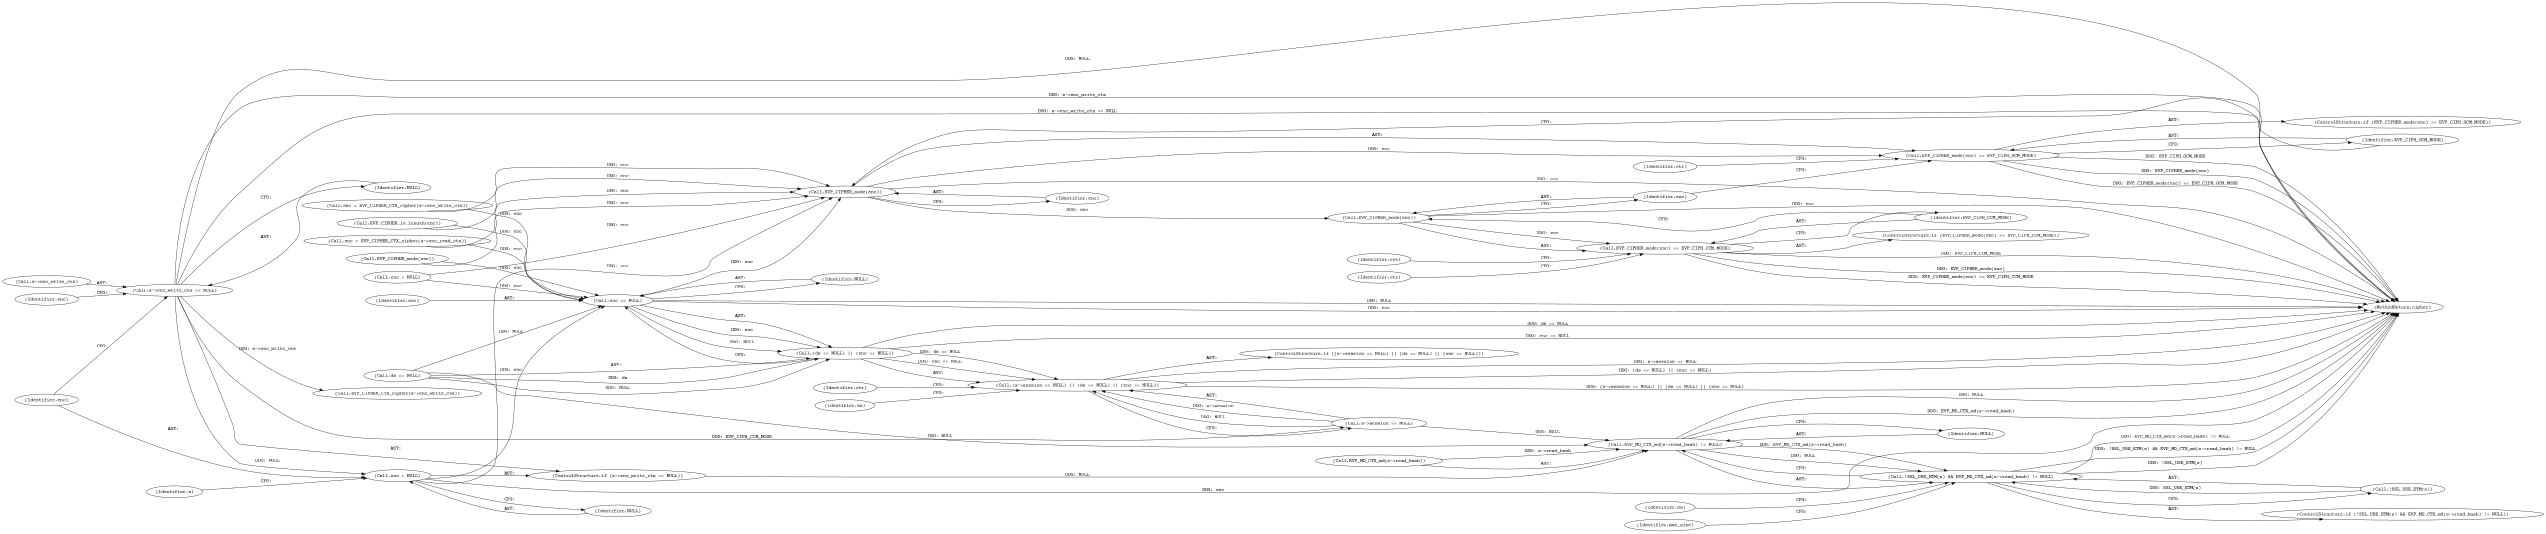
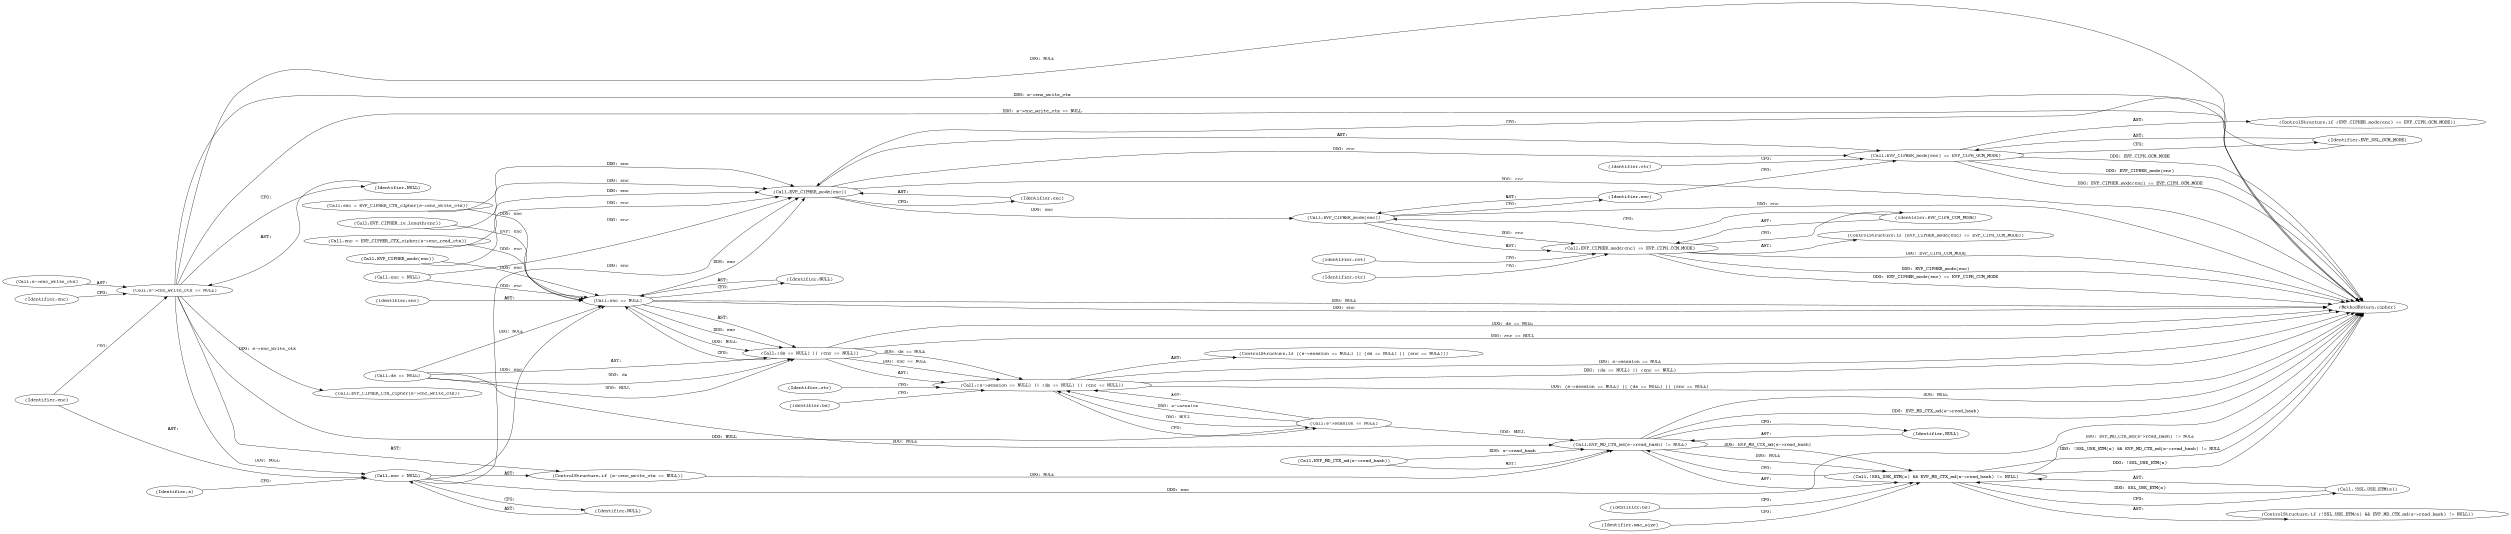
  digraph {
    fontname="Courier Prime"
    rankdir=LR
    node [fontname="Courier Prime"]
    edge [fontname="Courier Prime"]
    n1 [label="(Call,enc = NULL)"]
    n2 [label="(Call,enc == NULL)"]
    n3 [label="(Call,EVP_CIPHER_mode(enc))"]
    n4 [label="(Identifier,NULL)"]
    n5 [label="(MethodReturn,cipher)"]
    n6 [label="(ControlStructure,if (s->enc_write_ctx == NULL))"]
    n7 [label="(Call,(ds == NULL) || (enc == NULL))"]
    n8 [label="(Identifier,NULL)"]
    n9 [label="(Call,EVP_CIPHER_mode(enc) == EVP_CIPH_GCM_MODE)"]
    n10 [label="(Call,EVP_CIPHER_mode(enc))"]
    n11 [label="(Identifier,enc)"]
    n12 [label="(Call,EVP_MD_CTX_md(s->read_hash) != NULL)"]
    n13 [label="(Call,s->enc_write_ctx == NULL)"]
    n14 [label="(Call,EVP_CIPHER_CTX_cipher(s->enc_write_ctx))"]
    n15 [label="(Call,s->session == NULL)"]
    n16 [label="(Identifier,NULL)"]
    n17 [label="(Call,(s->session == NULL) || (ds == NULL) || (enc == NULL))"]
    n18 [label="(Call,!SSL_USE_ETM(s) && EVP_MD_CTX_md(s->read_hash) != NULL)"]
    n19 [label="(Identifier,NULL)"]
    n20 [label="(ControlStructure,if ((s->session == NULL) || (ds == NULL) || (enc == NULL)))"]
    n21 [label="(Call,ds == NULL)"]
    n22 [label="(ControlStructure,if (EVP_CIPHER_mode(enc) == EVP_CIPH_GCM_MODE))"]
-   n23 [label="(Identifier,EVP_CIPH_GCM_MODE)"]
+   n23 [label="(Identifier,EVP_SSL_GCM_MODE)"]
    n24 [label="(Call,EVP_CIPHER_mode(enc) == EVP_CIPH_CCM_MODE)"]
    n25 [label="(Identifier,enc)"]
    n26 [label="(ControlStructure,if (EVP_CIPHER_mode(enc) == EVP_CIPH_CCM_MODE))"]
    n27 [label="(Identifier,EVP_CIPH_CCM_MODE)"]
    n28 [label="(Call,!SSL_USE_ETM(s))"]
    n29 [label="(ControlStructure,if (!SSL_USE_ETM(s) && EVP_MD_CTX_md(s->read_hash) != NULL))"]
    n30 [label="(Call,EVP_MD_CTX_md(s->read_hash))"]
    n31 [label="(Call,enc = NULL)"]
    n32 [label="(Identifier,ret)"]
    n33 [label="(Identifier,enc)"]
    n34 [label="(Identifier,ctr)"]
    n35 [label="(Identifier,enc)"]
    n36 [label="(Call,EVP_CIPHER_mode(enc))"]
    n37 [label="(Identifier,mac_size)"]
    n38 [label="(Identifier,s)"]
    n39 [label="(Identifier,bs)"]
    n40 [label="(Identifier,enc)"]
    n41 [label="(Call,s->enc_write_ctx)"]
    n42 [label="(Call,enc = EVP_CIPHER_CTX_cipher(s->enc_write_ctx))"]
    n43 [label="(Identifier,bs)"]
    n44 [label="(Identifier,ctr)"]
    n45 [label="(Call,enc = EVP_CIPHER_CTX_cipher(s->enc_read_ctx))"]
    n46 [label="(Call,EVP_CIPHER_iv_length(enc))"]
    n47 [label="(Identifier,ctr)"]
    n1 -> n2 [label="DDG: enc"]
    n1 -> n3 [label="DDG: enc"]
    n1 -> n4 [label="CFG: "]
    n1 -> n5 [label="DDG: enc"]
    n1 -> n6 [label="AST: "]
    n2 -> n3 [label="DDG: enc"]
    n2 -> n5 [label="DDG: NULL"]
    n2 -> n5 [label="DDG: enc"]
    n2 -> n7 [label="AST: "]
    n2 -> n7 [label="DDG: enc"]
    n2 -> n7 [label="DDG: NULL"]
    n2 -> n8 [label="CFG: "]
    n3 -> n5 [label="DDG: enc"]
    n3 -> n9 [label="AST: "]
    n3 -> n9 [label="DDG: enc"]
    n3 -> n10 [label="DDG: enc"]
    n3 -> n11 [label="CFG: "]
    n4 -> n1 [label="AST: "]
    n6 -> n12 [label="DDG: NULL"]
    n7 -> n2 [label="CFG: "]
    n7 -> n5 [label="DDG: ds == NULL"]
    n7 -> n5 [label="DDG: enc == NULL"]
    n7 -> n17 [label="AST: "]
    n7 -> n17 [label="DDG: ds == NULL"]
    n7 -> n17 [label="DDG: enc == NULL"]
    n8 -> n2 [label="AST: "]
    n9 -> n5 [label="DDG: EVP_CIPH_GCM_MODE"]
    n9 -> n5 [label="DDG: EVP_CIPHER_mode(enc)"]
    n9 -> n5 [label="DDG: EVP_CIPHER_mode(enc) == EVP_CIPH_GCM_MODE"]
    n9 -> n22 [label="AST: "]
    n9 -> n23 [label="CFG: "]
    n10 -> n5 [label="DDG: enc"]
    n10 -> n24 [label="AST: "]
    n10 -> n24 [label="DDG: enc"]
    n10 -> n25 [label="CFG: "]
    n11 -> n3 [label="AST: "]
    n12 -> n5 [label="DDG: NULL"]
    n12 -> n5 [label="DDG: EVP_MD_CTX_md(s->read_hash)"]
    n12 -> n18 [label="AST: "]
    n12 -> n18 [label="DDG: EVP_MD_CTX_md(s->read_hash)"]
    n12 -> n18 [label="DDG: NULL"]
    n12 -> n19 [label="CFG: "]
    n13 -> n1 [label="DDG: NULL"]
    n13 -> n5 [label="DDG: NULL"]
    n13 -> n5 [label="DDG: s->enc_write_ctx"]
    n13 -> n5 [label="DDG: s->enc_write_ctx == NULL"]
    n13 -> n6 [label="AST: "]
    n13 -> n14 [label="DDG: s->enc_write_ctx"]
-   n13 -> n15 [label="DDG: EVP_CIPH_CCM_MODE"]
+   n13 -> n15 [label="DDG: NULL"]
    n13 -> n16 [label="CFG: "]
    n15 -> n12 [label="DDG: NULL"]
    n15 -> n17 [label="AST: "]
    n15 -> n17 [label="DDG: s->session"]
    n15 -> n17 [label="DDG: NULL"]
    n16 -> n13 [label="AST: "]
    n17 -> n5 [label="DDG: (s->session == NULL) || (ds == NULL) || (enc == NULL)"]
    n17 -> n5 [label="DDG: s->session == NULL"]
    n17 -> n5 [label="DDG: (ds == NULL) || (enc == NULL)"]
    n17 -> n15 [label="CFG: "]
    n17 -> n20 [label="AST: "]
    n18 -> n5 [label="DDG: !SSL_USE_ETM(s) && EVP_MD_CTX_md(s->read_hash) != NULL"]
    n18 -> n5 [label="DDG: !SSL_USE_ETM(s)"]
    n18 -> n5 [label="DDG: EVP_MD_CTX_md(s->read_hash) != NULL"]
    n18 -> n12 [label="CFG: "]
    n18 -> n28 [label="CFG: "]
    n18 -> n29 [label="AST: "]
    n19 -> n12 [label="AST: "]
    n21 -> n2 [label="DDG: NULL"]
    n21 -> n7 [label="AST: "]
    n21 -> n7 [label="DDG: ds"]
    n21 -> n7 [label="DDG: NULL"]
    n21 -> n12 [label="DDG: NULL"]
    n23 -> n3 [label="CFG: "]
    n23 -> n9 [label="AST: "]
    n24 -> n5 [label="DDG: EVP_CIPHER_mode(enc)"]
    n24 -> n5 [label="DDG: EVP_CIPHER_mode(enc) == EVP_CIPH_CCM_MODE"]
    n24 -> n5 [label="DDG: EVP_CIPH_CCM_MODE"]
    n24 -> n26 [label="AST: "]
    n24 -> n27 [label="CFG: "]
    n25 -> n9 [label="CFG: "]
    n25 -> n10 [label="AST: "]
    n27 -> n10 [label="CFG: "]
    n27 -> n24 [label="AST: "]
    n28 -> n18 [label="AST: "]
    n28 -> n18 [label="DDG: SSL_USE_ETM(s)"]
    n30 -> n12 [label="AST: "]
    n30 -> n12 [label="DDG: s->read_hash"]
    n31 -> n2 [label="DDG: enc"]
    n31 -> n3 [label="DDG: enc"]
    n32 -> n24 [label="CFG: "]
    n33 -> n13 [label="CFG: "]
    n34 -> n9 [label="CFG: "]
    n35 -> n1 [label="AST: "]
    n35 -> n13 [label="CFG: "]
    n36 -> n2 [label="DDG: enc"]
    n36 -> n3 [label="DDG: enc"]
    n37 -> n18 [label="CFG: "]
    n38 -> n1 [label="CFG: "]
    n39 -> n17 [label="CFG: "]
    n40 -> n2 [label="AST: "]
    n41 -> n13 [label="AST: "]
    n42 -> n2 [label="DDG: enc"]
    n42 -> n3 [label="DDG: enc"]
    n43 -> n18 [label="CFG: "]
    n44 -> n17 [label="CFG: "]
    n45 -> n2 [label="DDG: enc"]
    n45 -> n3 [label="DDG: enc"]
-   n46 -> n2 [label="DDG: enc"]
+   n46 -> n2 [label="EVP: enc"]
    n46 -> n3 [label="DDG: enc"]
    n47 -> n24 [label="CFG: "]
  }
